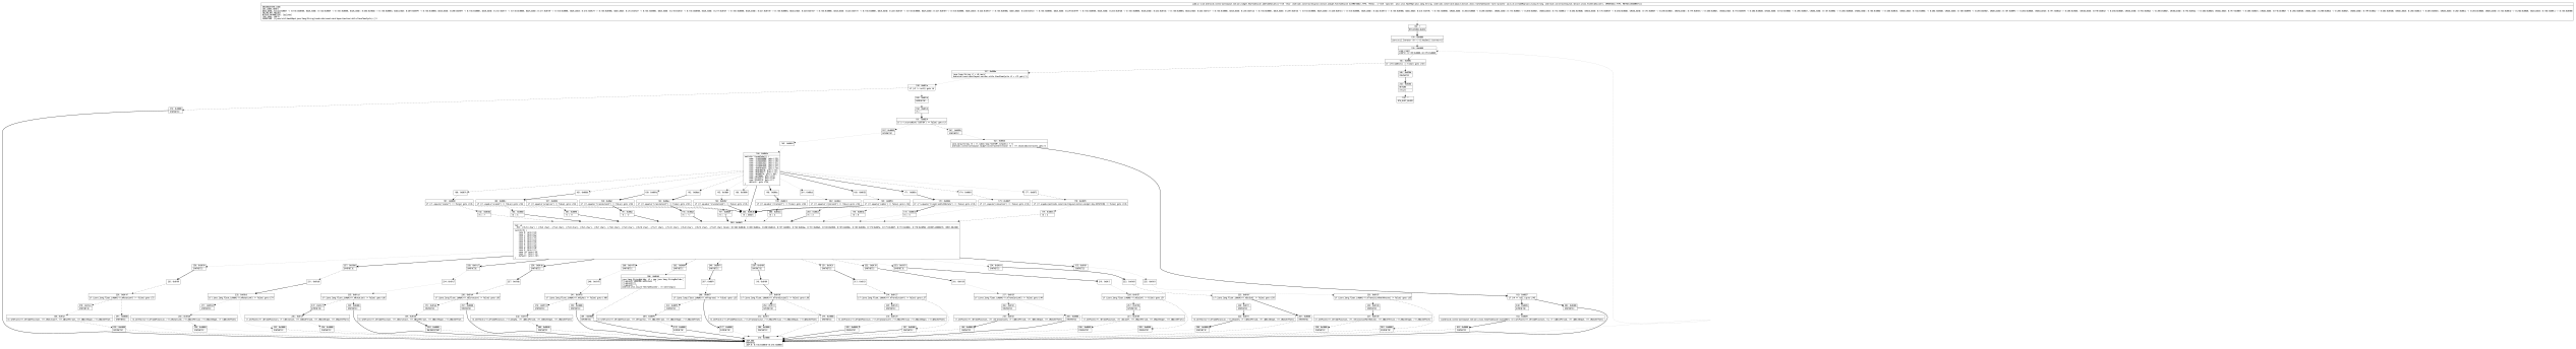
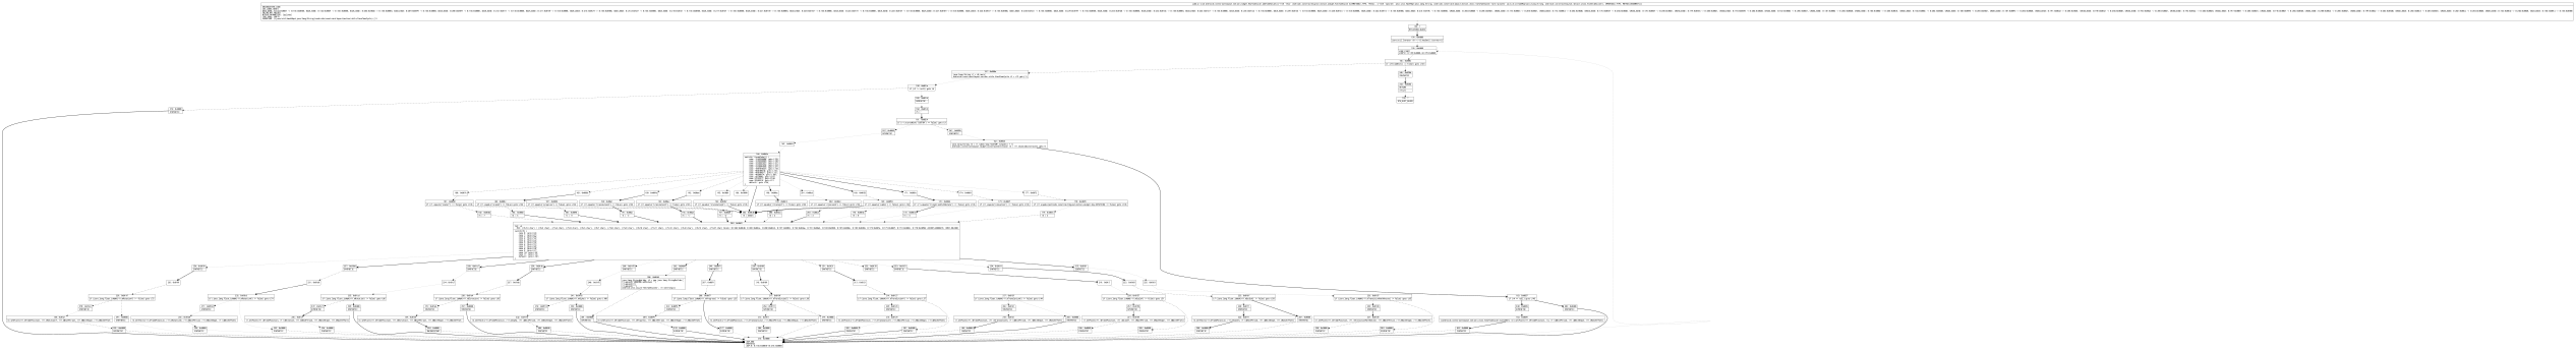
  digraph {
    fontname="Roboto Mono"
    node [fontname="Roboto Mono" shape=record]
    edge [arrowhead=vee fontname="Roboto Mono" style=dashed]
    n1 [label="{152\:\ ?|MTH_ENTER_BLOCK\l}"]
    n2 [label="{154\:\ 0x0000|java.util.Iterator r0 = r12.keySet().iterator()\l}"]
    n3 [label="{155\:\ 0x0008|LOOP_START\lLOOP:0: B:155:0x0008\-\>B:275:0x0008\l}"]
    n4 [label="{156\:\ 0x000c|if (r0.hasNext() == false) goto L145\l}"]
    n5 [label="{157\:\ 0x000e|java.lang.String r1 = r0.next()\landroidx.constraintlayout.motion.utils.ViewTimeCycle r2 = r12.get(r1)\l}"]
    n6 [label="{246\:\ 0x020d|SYNTHETIC\l}"]
    n7 [label="{158\:\ 0x001a|if (r2 != null) goto L6\l}"]
    n8 [label="{244\:\ 0x020d|RETURN\l|return\l}"]
    n9 [label="{245\:\ 0x001d|SYNTHETIC\l}"]
    n10 [label="{276\:\ 0x0008|SYNTHETIC\l}"]
    n11 [label="{160\:\ 0x001d|r5 = 1\l}"]
    n12 [label="{275\:\ 0x0008|LOOP_END\lSYNTHETIC\lLOOP:0: B:155:0x0008\-\>B:275:0x0008\l}"]
    n13 [label="{161\:\ 0x0024|if (r1.startsWith(\"CUSTOM\") == false) goto L9\l}"]
    n14 [label="{247\:\ 0x0049|SYNTHETIC\l}"]
    n15 [label="{261\:\ 0x0026|SYNTHETIC\l}"]
    n16 [label="{165\:\ 0x0049}"]
    n17 [label="{162\:\ 0x0026|java.lang.String r3 = r1.substring(\"CUSTOM\".length() + 1)\landroidx.constraintlayout.widget.ConstraintAttribute r4 = r11.mCustomConstraints.get(r3)\l}"]
    n18 [label="{166\:\ 0x004e|switch(r1.hashCode()) \{\l    case \-1249320806: goto L133;\l    case \-1249320805: goto L130;\l    case \-1225497657: goto L127;\l    case \-1225497656: goto L124;\l    case \-1225497655: goto L121;\l    case \-1001078227: goto L118;\l    case \-908189618: goto L115;\l    case \-908189617: goto L112;\l    case \-40300674: goto L109;\l    case \-4379043: goto L107;\l    case 37232917: goto L104;\l    case 92909918: goto L12;\l    default: goto L136;\l\}\l}"]
    n19 [label="{168\:\ 0x0053}"]
    n20 [label="{171\:\ 0x005e}"]
    n21 [label="{174\:\ 0x0069}"]
    n22 [label="{177\:\ 0x0072}"]
    n23 [label="{180\:\ 0x007c}"]
    n24 [label="{183\:\ 0x0086}"]
    n25 [label="{186\:\ 0x0090}"]
    n26 [label="{189\:\ 0x009b}"]
    n27 [label="{192\:\ 0x00a6}"]
    n28 [label="{195\:\ 0x00b1}"]
    n29 [label="{198\:\ 0x00bc}"]
    n30 [label="{201\:\ 0x00c6}"]
    n31 [label="{204\:\ 0x00d0|r5 = 65535\l}"]
    n32 [label="{169\:\ 0x0059|if (r1.equals(\"alpha\") == false) goto L136\l}"]
    n33 [label="{172\:\ 0x0064|if (r1.equals(\"transitionPathRotate\") == false) goto L136\l}"]
    n34 [label="{175\:\ 0x006f|if (r1.equals(\"elevation\") == false) goto L136\l}"]
    n35 [label="{178\:\ 0x0078|if (r1.equals(androidx.constraintlayout.motion.widget.Key.ROTATION) == false) goto L136\l}"]
    n36 [label="{181\:\ 0x0082|if (r1.equals(\"scaleY\") == false) goto L136\l}"]
    n37 [label="{184\:\ 0x008c|if (r1.equals(\"scaleX\") == false) goto L136\l}"]
    n38 [label="{190\:\ 0x00a1|if (r1.equals(\"translationZ\") == false) goto L136\l}"]
    n39 [label="{193\:\ 0x00ac|if (r1.equals(\"translationY\") == false) goto L136\l}"]
    n40 [label="{196\:\ 0x00b7|if (r1.equals(\"translationX\") == false) goto L136\l}"]
    n41 [label="{199\:\ 0x00c2|if (r1.equals(\"rotationY\") == false) goto L136\l}"]
    n42 [label="{202\:\ 0x00cc|if (r1.equals(\"rotationX\") == false) goto L136\l}"]
    n43 [label="{205\:\ 0x00d1|PHI: r5 \l  PHI: (r5v14 char) = (r5v3 char), (r5v4 char), (r5v5 char), (r5v6 char), (r5v7 char), (r5v8 char), (r5v9 char), (r5v10 char), (r5v11 char), (r5v12 char), (r5v0 char), (r5v13 char), (r5v27 char) binds: [B:204:0x00d0, B:203:0x00ce, B:200:0x00c4, B:197:0x00b9, B:194:0x00ae, B:191:0x00a3, B:188:0x0098, B:185:0x008e, B:182:0x0084, B:179:0x007a, B:175:0x006f, B:173:0x0066, B:170:0x005b] A[DONT_GENERATE, DONT_INLINE]\l|switch(r5) \{\l    case 0: goto L94;\l    case 1: goto L87;\l    case 2: goto L80;\l    case 3: goto L73;\l    case 4: goto L66;\l    case 5: goto L59;\l    case 6: goto L52;\l    case 7: goto L45;\l    case 8: goto L38;\l    case 9: goto L31;\l    case 10: goto L24;\l    case 11: goto L16;\l    default: goto L101;\l\}\l}"]
    n44 [label="{170\:\ 0x005b|r5 = 0\l}"]
    n45 [label="{249\:\ 0x00f1|SYNTHETIC\l}"]
    n46 [label="{250\:\ 0x0109|SYNTHETIC\l}"]
    n47 [label="{251\:\ 0x0121|SYNTHETIC\l}"]
    n48 [label="{252\:\ 0x0139|SYNTHETIC\l}"]
    n49 [label="{253\:\ 0x0151|SYNTHETIC\l}"]
    n50 [label="{254\:\ 0x0169|SYNTHETIC\l}"]
    n51 [label="{255\:\ 0x0181|SYNTHETIC\l}"]
    n52 [label="{256\:\ 0x0199|SYNTHETIC\l}"]
    n53 [label="{257\:\ 0x01b0|SYNTHETIC\l}"]
    n54 [label="{258\:\ 0x01c7|SYNTHETIC\l}"]
    n55 [label="{259\:\ 0x01de|SYNTHETIC\l}"]
    n56 [label="{260\:\ 0x01f5|SYNTHETIC\l}"]
    n57 [label="{262\:\ 0x00d4|SYNTHETIC\l}"]
    n58 [label="{207\:\ 0x00f1}"]
    n59 [label="{210\:\ 0x0109}"]
    n60 [label="{213\:\ 0x0121}"]
-   n61 [label="{216\:\ 0x0139}"]
    n62 [label="{219\:\ 0x0151}"]
    n63 [label="{222\:\ 0x0169}"]
    n64 [label="{225\:\ 0x0181}"]
    n65 [label="{228\:\ 0x0199}"]
    n66 [label="{231\:\ 0x01b0}"]
    n67 [label="{234\:\ 0x01c7}"]
    n68 [label="{237\:\ 0x01de}"]
    n69 [label="{240\:\ 0x01f5}"]
    n70 [label="{206\:\ 0x00d4|java.lang.StringBuilder r3 = new java.lang.StringBuilder()\lr3.append(\"UNKNOWN addValues \"\")\lr3.append(r1)\lr3.append(\"\"\")\landroid.util.Log.e(\"KeyTimeCycles\", r3.toString())\l}"]
    n71 [label="{208\:\ 0x00f7|if (java.lang.Float.isNaN(r11.mProgress) != false) goto L23\l}"]
    n72 [label="{263\:\ 0x00f9|SYNTHETIC\l}"]
    n73 [label="{277\:\ 0x0008|SYNTHETIC\l}"]
    n74 [label="{209\:\ 0x00f9|r2.setPoint(r11.mFramePosition, r11.mProgress, r11.mWavePeriod, r11.mWaveShape, r11.mWaveOffset)\l}"]
    n75 [label="{278\:\ 0x0008|SYNTHETIC\l}"]
    n76 [label="{211\:\ 0x010f|if (java.lang.Float.isNaN(r11.mTranslationZ) != false) goto L30\l}"]
    n77 [label="{264\:\ 0x0111|SYNTHETIC\l}"]
    n78 [label="{279\:\ 0x0008|SYNTHETIC\l}"]
    n79 [label="{212\:\ 0x0111|r2.setPoint(r11.mFramePosition, r11.mTranslationZ, r11.mWavePeriod, r11.mWaveShape, r11.mWaveOffset)\l}"]
    n80 [label="{280\:\ 0x0008|SYNTHETIC\l}"]
    n81 [label="{214\:\ 0x0127|if (java.lang.Float.isNaN(r11.mTranslationY) != false) goto L37\l}"]
    n82 [label="{265\:\ 0x0129|SYNTHETIC\l}"]
    n83 [label="{281\:\ 0x0008|SYNTHETIC\l}"]
    n84 [label="{215\:\ 0x0129|r2.setPoint(r11.mFramePosition, r11.mTranslationY, r11.mWavePeriod, r11.mWaveShape, r11.mWaveOffset)\l}"]
    n85 [label="{282\:\ 0x0008|SYNTHETIC\l}"]
    n86 [label="{217\:\ 0x013f|if (java.lang.Float.isNaN(r11.mTranslationX) != false) goto L44\l}"]
    n87 [label="{266\:\ 0x0141|SYNTHETIC\l}"]
    n88 [label="{283\:\ 0x0008|SYNTHETIC\l}"]
    n89 [label="{218\:\ 0x0141|r2.setPoint(r11.mFramePosition, r11.mTranslationX, r11.mWavePeriod, r11.mWaveShape, r11.mWaveOffset)\l}"]
    n90 [label="{284\:\ 0x0008|SYNTHETIC\l}"]
    n91 [label="{220\:\ 0x0157|if (java.lang.Float.isNaN(r11.mScaleY) != false) goto L51\l}"]
    n92 [label="{267\:\ 0x0159|SYNTHETIC\l}"]
    n93 [label="{285\:\ 0x0008|SYNTHETIC\l}"]
    n94 [label="{221\:\ 0x0159|r2.setPoint(r11.mFramePosition, r11.mScaleY, r11.mWavePeriod, r11.mWaveShape, r11.mWaveOffset)\l}"]
    n95 [label="{286\:\ 0x0008|SYNTHETIC\l}"]
    n96 [label="{223\:\ 0x016f|if (java.lang.Float.isNaN(r11.mScaleX) != false) goto L58\l}"]
    n97 [label="{268\:\ 0x0171|SYNTHETIC\l}"]
    n98 [label="{287\:\ 0x0008|SYNTHETIC\l}"]
    n99 [label="{224\:\ 0x0171|r2.setPoint(r11.mFramePosition, r11.mScaleX, r11.mWavePeriod, r11.mWaveShape, r11.mWaveOffset)\l}"]
    n100 [label="{288\:\ 0x0008|SYNTHETIC\l}"]
    n101 [label="{226\:\ 0x0187|if (java.lang.Float.isNaN(r11.mTransitionPathRotate) != false) goto L65\l}"]
    n102 [label="{269\:\ 0x0189|SYNTHETIC\l}"]
    n103 [label="{289\:\ 0x0008|SYNTHETIC\l}"]
    n104 [label="{227\:\ 0x0189|r2.setPoint(r11.mFramePosition, r11.mTransitionPathRotate, r11.mWavePeriod, r11.mWaveShape, r11.mWaveOffset)\l}"]
    n105 [label="{290\:\ 0x0008|SYNTHETIC\l}"]
    n106 [label="{229\:\ 0x019f|if (java.lang.Float.isNaN(r11.mRotationY) != false) goto L72\l}"]
    n107 [label="{270\:\ 0x01a1|SYNTHETIC\l}"]
    n108 [label="{291\:\ 0x0008|SYNTHETIC\l}"]
    n109 [label="{230\:\ 0x01a1|r2.setPoint(r11.mFramePosition, r11.mRotationY, r11.mWavePeriod, r11.mWaveShape, r11.mWaveOffset)\l}"]
    n110 [label="{292\:\ 0x0008|SYNTHETIC\l}"]
    n111 [label="{232\:\ 0x01b6|if (java.lang.Float.isNaN(r11.mRotationX) != false) goto L79\l}"]
    n112 [label="{271\:\ 0x01b8|SYNTHETIC\l}"]
    n113 [label="{293\:\ 0x0008|SYNTHETIC\l}"]
    n114 [label="{233\:\ 0x01b8|r2.setPoint(r11.mFramePosition, r11.mRotationX, r11.mWavePeriod, r11.mWaveShape, r11.mWaveOffset)\l}"]
    n115 [label="{294\:\ 0x0008|SYNTHETIC\l}"]
    n116 [label="{235\:\ 0x01cd|if (java.lang.Float.isNaN(r11.mRotation) != false) goto L86\l}"]
    n117 [label="{272\:\ 0x01cf|SYNTHETIC\l}"]
    n118 [label="{295\:\ 0x0008|SYNTHETIC\l}"]
    n119 [label="{236\:\ 0x01cf|r2.setPoint(r11.mFramePosition, r11.mRotation, r11.mWavePeriod, r11.mWaveShape, r11.mWaveOffset)\l}"]
    n120 [label="{296\:\ 0x0008|SYNTHETIC\l}"]
    n121 [label="{238\:\ 0x01e4|if (java.lang.Float.isNaN(r11.mElevation) != false) goto L93\l}"]
    n122 [label="{273\:\ 0x01e6|SYNTHETIC\l}"]
    n123 [label="{297\:\ 0x0008|SYNTHETIC\l}"]
    n124 [label="{239\:\ 0x01e6|r2.setPoint(r11.mFramePosition, r11.mElevation, r11.mWavePeriod, r11.mWaveShape, r11.mWaveOffset)\l}"]
    n125 [label="{298\:\ 0x0008|INCONSISTENT\l}"]
    n126 [label="{241\:\ 0x01fb|if (java.lang.Float.isNaN(r11.mAlpha) != false) goto L100\l}"]
    n127 [label="{274\:\ 0x01fd|SYNTHETIC\l}"]
    n128 [label="{299\:\ 0x0008|SYNTHETIC\l}"]
    n129 [label="{242\:\ 0x01fd|r2.setPoint(r11.mFramePosition, r11.mAlpha, r11.mWavePeriod, r11.mWaveShape, r11.mWaveOffset)\l}"]
    n130 [label="{300\:\ 0x0008|SYNTHETIC\l}"]
    n131 [label="{301\:\ 0x0008|SYNTHETIC\l}"]
    n132 [label="{173\:\ 0x0066|r5 = 5\l}"]
    n133 [label="{179\:\ 0x007a|r5 = 2\l}"]
    n134 [label="{182\:\ 0x0084|r5 = 7\l}"]
    n135 [label="{185\:\ 0x008e|r5 = 6\l}"]
    n136 [label="{187\:\ 0x0096|if (r1.equals(\"progress\") == false) goto L136\l}"]
    n137 [label="{188\:\ 0x0098|r5 = 11\l}"]
    n138 [label="{191\:\ 0x00a3|r5 = 'n'\l}"]
    n139 [label="{194\:\ 0x00ae|r5 = 't'\l}"]
    n140 [label="{197\:\ 0x00b9|r5 = 'b'\l}"]
    n141 [label="{200\:\ 0x00c4|r5 = 4\l}"]
    n142 [label="{203\:\ 0x00ce|r5 = 3\l}"]
    n143 [label="{163\:\ 0x0037|if (r4 == null) goto L143\l}"]
    n144 [label="{248\:\ 0x0039|SYNTHETIC\l}"]
    n145 [label="{302\:\ 0x0008|SYNTHETIC\l}"]
    n146 [label="{164\:\ 0x0039|((androidx.constraintlayout.motion.utils.ViewTimeCycle.CustomSet) r2).setPoint(r11.mFramePosition, r4, r11.mWavePeriod, r11.mWaveShape, r11.mWaveOffset)\l}"]
    n147 [label="{303\:\ 0x0008|SYNTHETIC\l}"]
    n148 [label="{153\:\ ?|MTH_EXIT_BLOCK\l}"]
    n149 [label="{public void androidx.constraintlayout.motion.widget.KeyTimeCycle.addTimeValues((r11v0 'this' androidx.constraintlayout.motion.widget.KeyTimeCycle A[IMMUTABLE_TYPE, THIS]), (r12v0 'splines' java.util.HashMap\<java.lang.String, androidx.constraintlayout.motion.utils.ViewTimeCycle\> A[D('splines' java.util.HashMap\<java.lang.String, androidx.constraintlayout.motion.utils.ViewTimeCycle\>), IMMUTABLE_TYPE, METHOD_ARGUMENT]))  | INCONSISTENT_CODE\lUSE_LINES_HINTS\lBACK_EDGE: B:163:0x0037 \-\> B:155:0x0008, BACK_EDGE: B:164:0x0039 \-\> B:155:0x0008, BACK_EDGE: B:206:0x00d4 \-\> B:155:0x0008, BACK_EDGE: B:209:0x00f9 \-\> B:155:0x0008, BACK_EDGE: B:208:0x00f7 \-\> B:155:0x0008, BACK_EDGE: B:212:0x0111 \-\> B:155:0x0008, BACK_EDGE: B:211:0x010f \-\> B:155:0x0008, BACK_EDGE: B:215:0x0129 \-\> B:155:0x0008, BACK_EDGE: B:214:0x0127 \-\> B:155:0x0008, BACK_EDGE: B:218:0x0141 \-\> B:155:0x0008, BACK_EDGE: B:217:0x013f \-\> B:155:0x0008, BACK_EDGE: B:221:0x0159 \-\> B:155:0x0008, BACK_EDGE: B:220:0x0157 \-\> B:155:0x0008, BACK_EDGE: B:224:0x0171 \-\> B:155:0x0008, BACK_EDGE: B:223:0x016f \-\> B:155:0x0008, BACK_EDGE: B:227:0x0189 \-\> B:155:0x0008, BACK_EDGE: B:226:0x0187 \-\> B:155:0x0008, BACK_EDGE: B:230:0x01a1 \-\> B:155:0x0008, BACK_EDGE: B:229:0x019f \-\> B:155:0x0008, BACK_EDGE: B:233:0x01b8 \-\> B:155:0x0008, BACK_EDGE: B:232:0x01b6 \-\> B:155:0x0008, BACK_EDGE: B:236:0x01cf \-\> B:155:0x0008, BACK_EDGE: B:235:0x01cd \-\> B:155:0x0008, BACK_EDGE: B:239:0x01e6 \-\> B:155:0x0008, BACK_EDGE: B:238:0x01e4 \-\> B:155:0x0008, BACK_EDGE: B:242:0x01fd \-\> B:155:0x0008, BACK_EDGE: B:241:0x01fb \-\> B:155:0x0008, CROSS_EDGE: B:204:0x00d0 \-\> B:205:0x00d1, CROSS_EDGE: B:173:0x0066 \-\> B:205:0x00d1, CROSS_EDGE: B:172:0x0064 \-\> B:204:0x00d0, CROSS_EDGE: B:175:0x006f \-\> B:204:0x00d0, CROSS_EDGE: B:175:0x006f \-\> B:205:0x00d1, CROSS_EDGE: B:179:0x007a \-\> B:205:0x00d1, CROSS_EDGE: B:178:0x0078 \-\> B:204:0x00d0, CROSS_EDGE: B:182:0x0084 \-\> B:205:0x00d1, CROSS_EDGE: B:181:0x0082 \-\> B:204:0x00d0, CROSS_EDGE: B:185:0x008e \-\> B:205:0x00d1, CROSS_EDGE: B:184:0x008c \-\> B:204:0x00d0, CROSS_EDGE: B:188:0x0098 \-\> B:205:0x00d1, CROSS_EDGE: B:187:0x0096 \-\> B:204:0x00d0, CROSS_EDGE: B:191:0x00a3 \-\> B:205:0x00d1, CROSS_EDGE: B:190:0x00a1 \-\> B:204:0x00d0, CROSS_EDGE: B:194:0x00ae \-\> B:205:0x00d1, CROSS_EDGE: B:193:0x00ac \-\> B:204:0x00d0, CROSS_EDGE: B:197:0x00b9 \-\> B:205:0x00d1, CROSS_EDGE: B:196:0x00b7 \-\> B:204:0x00d0, CROSS_EDGE: B:200:0x00c4 \-\> B:205:0x00d1, CROSS_EDGE: B:199:0x00c2 \-\> B:204:0x00d0, CROSS_EDGE: B:203:0x00ce \-\> B:205:0x00d1, CROSS_EDGE: B:202:0x00cc \-\> B:204:0x00d0, CROSS_EDGE: B:166:0x004e \-\> B:204:0x00d0, BACK_EDGE: B:158:0x001a \-\> B:155:0x0008\lINLINE_NOT_NEEDED\lMETHOD_PARAMETERS: [splines]\lTYPE_VARS: EMPTY\lSIGNATURE: (Ljava\/util\/HashMap\<Ljava\/lang\/String;Landroidx\/constraintlayout\/motion\/utils\/ViewTimeCycle;\>;)V\l}"]
    n1 -> n2 [style=bold]
    n2 -> n3 [arrowhead=diamond]
    n3 -> n4
    n4 -> n5 [arrowhead=diamond]
    n4 -> n6 [arrowhead=diamond]
    n5 -> n7 [arrowhead=diamond style=dotted]
    n6 -> n8 [style=bold]
    n7 -> n9 [style=dotted]
    n7 -> n10
    n8 -> n148 [arrowhead=diamond style=dotted]
    n9 -> n11 [style=dotted]
    n10 -> n12 [arrowhead=diamond style=bold]
    n11 -> n13 [style=bold]
    n12 -> n3 [style=dotted]
    n13 -> n14 [arrowhead=diamond style=dotted]
    n13 -> n15
    n14 -> n16 [style=dotted]
    n15 -> n17 [arrowhead=diamond style=dotted]
    n16 -> n18 [style=dotted]
    n17 -> n143 [style=bold]
    n18 -> n19 [arrowhead=diamond style=bold]
    n18 -> n20 [style=bold]
    n18 -> n21
    n18 -> n22 [style=dotted]
    n18 -> n23
    n18 -> n24
    n18 -> n25
    n18 -> n26 [style=dotted]
    n18 -> n27 [arrowhead=diamond]
    n18 -> n28 [style=dotted]
    n18 -> n29 [style=bold]
    n18 -> n30 [arrowhead=diamond style=dotted]
    n18 -> n31 [arrowhead=diamond style=bold]
    n19 -> n32
    n20 -> n33 [style=bold]
    n21 -> n34 [arrowhead=diamond]
    n22 -> n35 [arrowhead=diamond]
    n23 -> n36 [arrowhead=diamond]
    n24 -> n37 [style=bold]
    n26 -> n38 [arrowhead=diamond style=bold]
    n27 -> n39 [arrowhead=diamond style=bold]
    n28 -> n40
    n29 -> n41 [style=bold]
    n30 -> n42 [arrowhead=diamond style=dotted]
    n31 -> n43
    n32 -> n31 [arrowhead=diamond style=bold]
    n32 -> n44 [style=dotted]
    n33 -> n31
    n33 -> n132 [arrowhead=diamond style=bold]
    n34 -> n31 [style=dotted]
    n34 -> n43 [style=dotted]
    n35 -> n31 [style=dotted]
    n35 -> n133 [style=dotted]
    n36 -> n31 [arrowhead=diamond]
    n36 -> n134 [arrowhead=diamond]
    n37 -> n31 [arrowhead=diamond]
    n37 -> n135 [arrowhead=diamond]
    n38 -> n31 [style=dotted]
    n38 -> n138 [style=bold]
    n39 -> n31
    n39 -> n139 [arrowhead=diamond style=bold]
    n40 -> n31 [arrowhead=diamond style=bold]
    n40 -> n140 [style=dotted]
    n41 -> n31 [style=dotted]
    n41 -> n141
    n42 -> n31 [arrowhead=diamond style=dotted]
    n42 -> n142 [arrowhead=diamond]
    n43 -> n45 [arrowhead=diamond]
    n43 -> n46
    n43 -> n47 [arrowhead=diamond]
    n43 -> n48 [arrowhead=diamond]
    n43 -> n49 [arrowhead=diamond style=dotted]
    n43 -> n50 [style=dotted]
    n43 -> n51 [style=bold]
    n43 -> n52 [arrowhead=diamond style=dotted]
    n43 -> n53 [style=bold]
    n43 -> n54 [style=bold]
    n43 -> n55 [style=bold]
    n43 -> n56 [arrowhead=diamond style=dotted]
    n43 -> n57 [arrowhead=diamond]
    n44 -> n43 [arrowhead=diamond style=dotted]
    n45 -> n58 [style=bold]
    n46 -> n59 [arrowhead=diamond style=bold]
    n47 -> n60 [style=bold]
-   n48 -> n61 [arrowhead=diamond style=bold]
    n49 -> n62 [arrowhead=diamond style=bold]
    n50 -> n63 [arrowhead=diamond style=bold]
    n51 -> n64 [style=dotted]
    n52 -> n65 [arrowhead=diamond style=bold]
    n53 -> n66
    n54 -> n67 [arrowhead=diamond style=dotted]
    n55 -> n68 [arrowhead=diamond style=bold]
    n56 -> n69 [arrowhead=diamond style=dotted]
    n57 -> n70
    n58 -> n71 [arrowhead=diamond]
    n59 -> n76 [style=bold]
    n60 -> n81 [arrowhead=diamond]
-   n61 -> n86 [style=dotted]
    n62 -> n91 [style=dotted]
    n63 -> n96
    n64 -> n101 [arrowhead=diamond style=dotted]
    n65 -> n106
    n66 -> n111 [arrowhead=diamond style=bold]
    n67 -> n116 [style=dotted]
    n68 -> n121 [arrowhead=diamond]
    n69 -> n126
    n70 -> n131 [arrowhead=diamond]
    n71 -> n72 [arrowhead=diamond]
    n71 -> n73 [style=bold]
    n72 -> n74
    n73 -> n12 [style=dotted]
    n74 -> n75 [arrowhead=diamond]
    n75 -> n12 [style=bold]
    n76 -> n77 [arrowhead=diamond style=bold]
    n76 -> n78
    n77 -> n79 [style=dotted]
    n78 -> n12 [arrowhead=diamond]
    n79 -> n80 [style=dotted]
    n80 -> n12 [style=dotted]
    n81 -> n82 [arrowhead=diamond style=dotted]
    n81 -> n83 [arrowhead=diamond]
    n82 -> n84 [arrowhead=diamond style=dotted]
    n83 -> n12 [style=bold]
    n84 -> n85 [style=dotted]
    n85 -> n12 [style=bold]
    n86 -> n87
    n86 -> n88 [arrowhead=diamond style=dotted]
    n87 -> n89 [arrowhead=diamond]
    n88 -> n12 [arrowhead=diamond style=bold]
    n89 -> n90 [style=bold]
    n90 -> n12 [arrowhead=diamond]
    n91 -> n92 [style=dotted]
    n91 -> n93 [arrowhead=diamond]
    n92 -> n94 [arrowhead=diamond style=bold]
    n93 -> n12 [style=dotted]
    n94 -> n95 [arrowhead=diamond]
    n95 -> n12
    n96 -> n97 [style=dotted]
    n96 -> n98 [style=bold]
    n97 -> n99 [style=bold]
    n98 -> n12 [arrowhead=diamond]
    n99 -> n100 [style=bold]
    n100 -> n12 [style=dotted]
    n101 -> n102 [arrowhead=diamond style=dotted]
    n101 -> n103
    n102 -> n104 [arrowhead=diamond style=bold]
    n103 -> n12 [arrowhead=diamond]
    n104 -> n105 [arrowhead=diamond]
    n105 -> n12 [arrowhead=diamond style=dotted]
    n106 -> n107
    n106 -> n108 [arrowhead=diamond]
    n107 -> n109 [style=dotted]
    n108 -> n12 [style=dotted]
    n109 -> n110
    n110 -> n12
    n111 -> n112 [arrowhead=diamond style=dotted]
    n111 -> n113 [style=dotted]
    n112 -> n114 [style=dotted]
    n113 -> n12
    n114 -> n115 [arrowhead=diamond]
    n115 -> n12 [style=dotted]
    n116 -> n117 [arrowhead=diamond]
    n116 -> n118 [arrowhead=diamond]
    n117 -> n119 [arrowhead=diamond style=bold]
    n118 -> n12 [arrowhead=diamond style=bold]
    n119 -> n120 [style=dotted]
    n120 -> n12 [style=dotted]
    n121 -> n122 [arrowhead=diamond]
    n121 -> n123 [arrowhead=diamond]
    n122 -> n124 [arrowhead=diamond style=dotted]
    n123 -> n12 [style=bold]
    n124 -> n125 [arrowhead=diamond style=bold]
    n125 -> n12 [arrowhead=diamond]
    n126 -> n127 [arrowhead=diamond]
    n126 -> n128 [style=dotted]
    n127 -> n129 [style=dotted]
    n128 -> n12 [arrowhead=diamond style=bold]
    n129 -> n130 [arrowhead=diamond]
    n130 -> n12
    n131 -> n12 [style=bold]
    n132 -> n43 [style=dotted]
    n133 -> n43 [arrowhead=diamond]
    n134 -> n43
    n135 -> n43 [arrowhead=diamond style=bold]
    n136 -> n31 [arrowhead=diamond]
    n136 -> n137 [arrowhead=diamond]
    n137 -> n43 [style=bold]
    n138 -> n43 [arrowhead=diamond style=bold]
    n139 -> n43 [arrowhead=diamond style=bold]
    n140 -> n43 [style=bold]
    n141 -> n43
    n142 -> n43 [style=bold]
    n143 -> n144 [arrowhead=diamond style=bold]
    n143 -> n145 [arrowhead=diamond style=bold]
    n144 -> n146 [arrowhead=diamond style=dotted]
    n145 -> n12 [style=bold]
    n146 -> n147 [arrowhead=diamond style=bold]
    n147 -> n12
    n149 -> n1 [arrowhead=diamond]
  }
